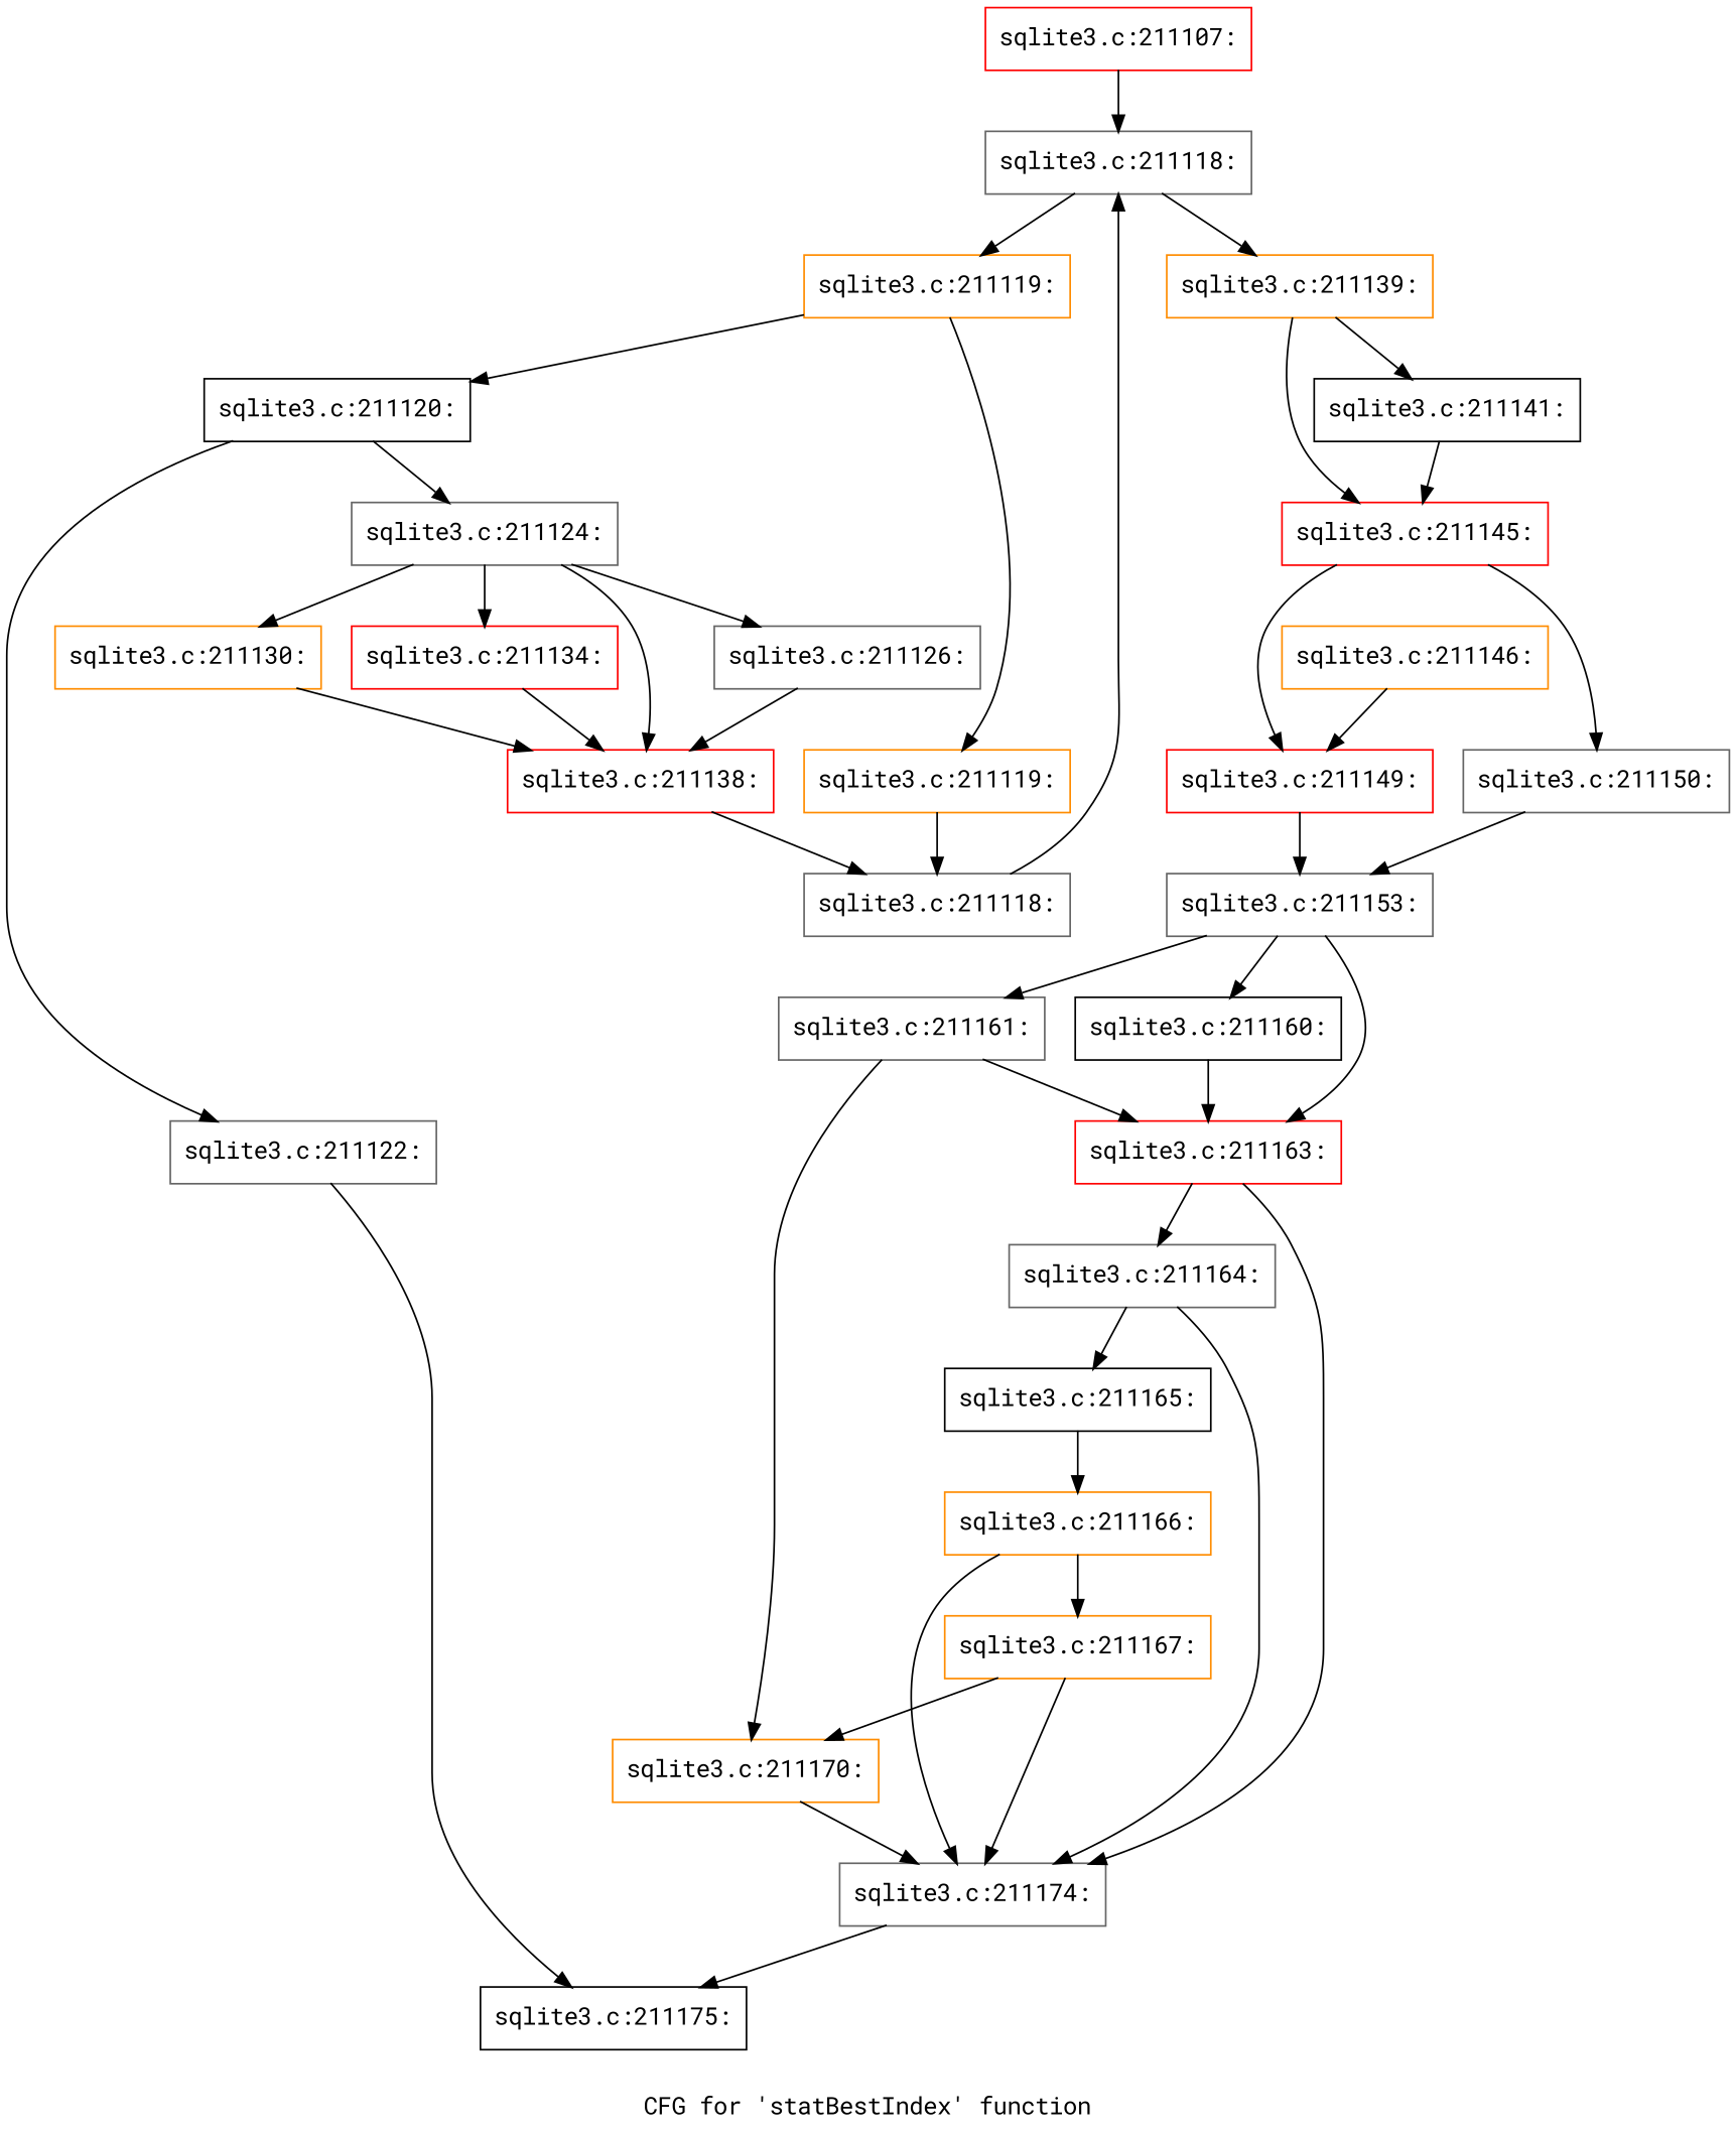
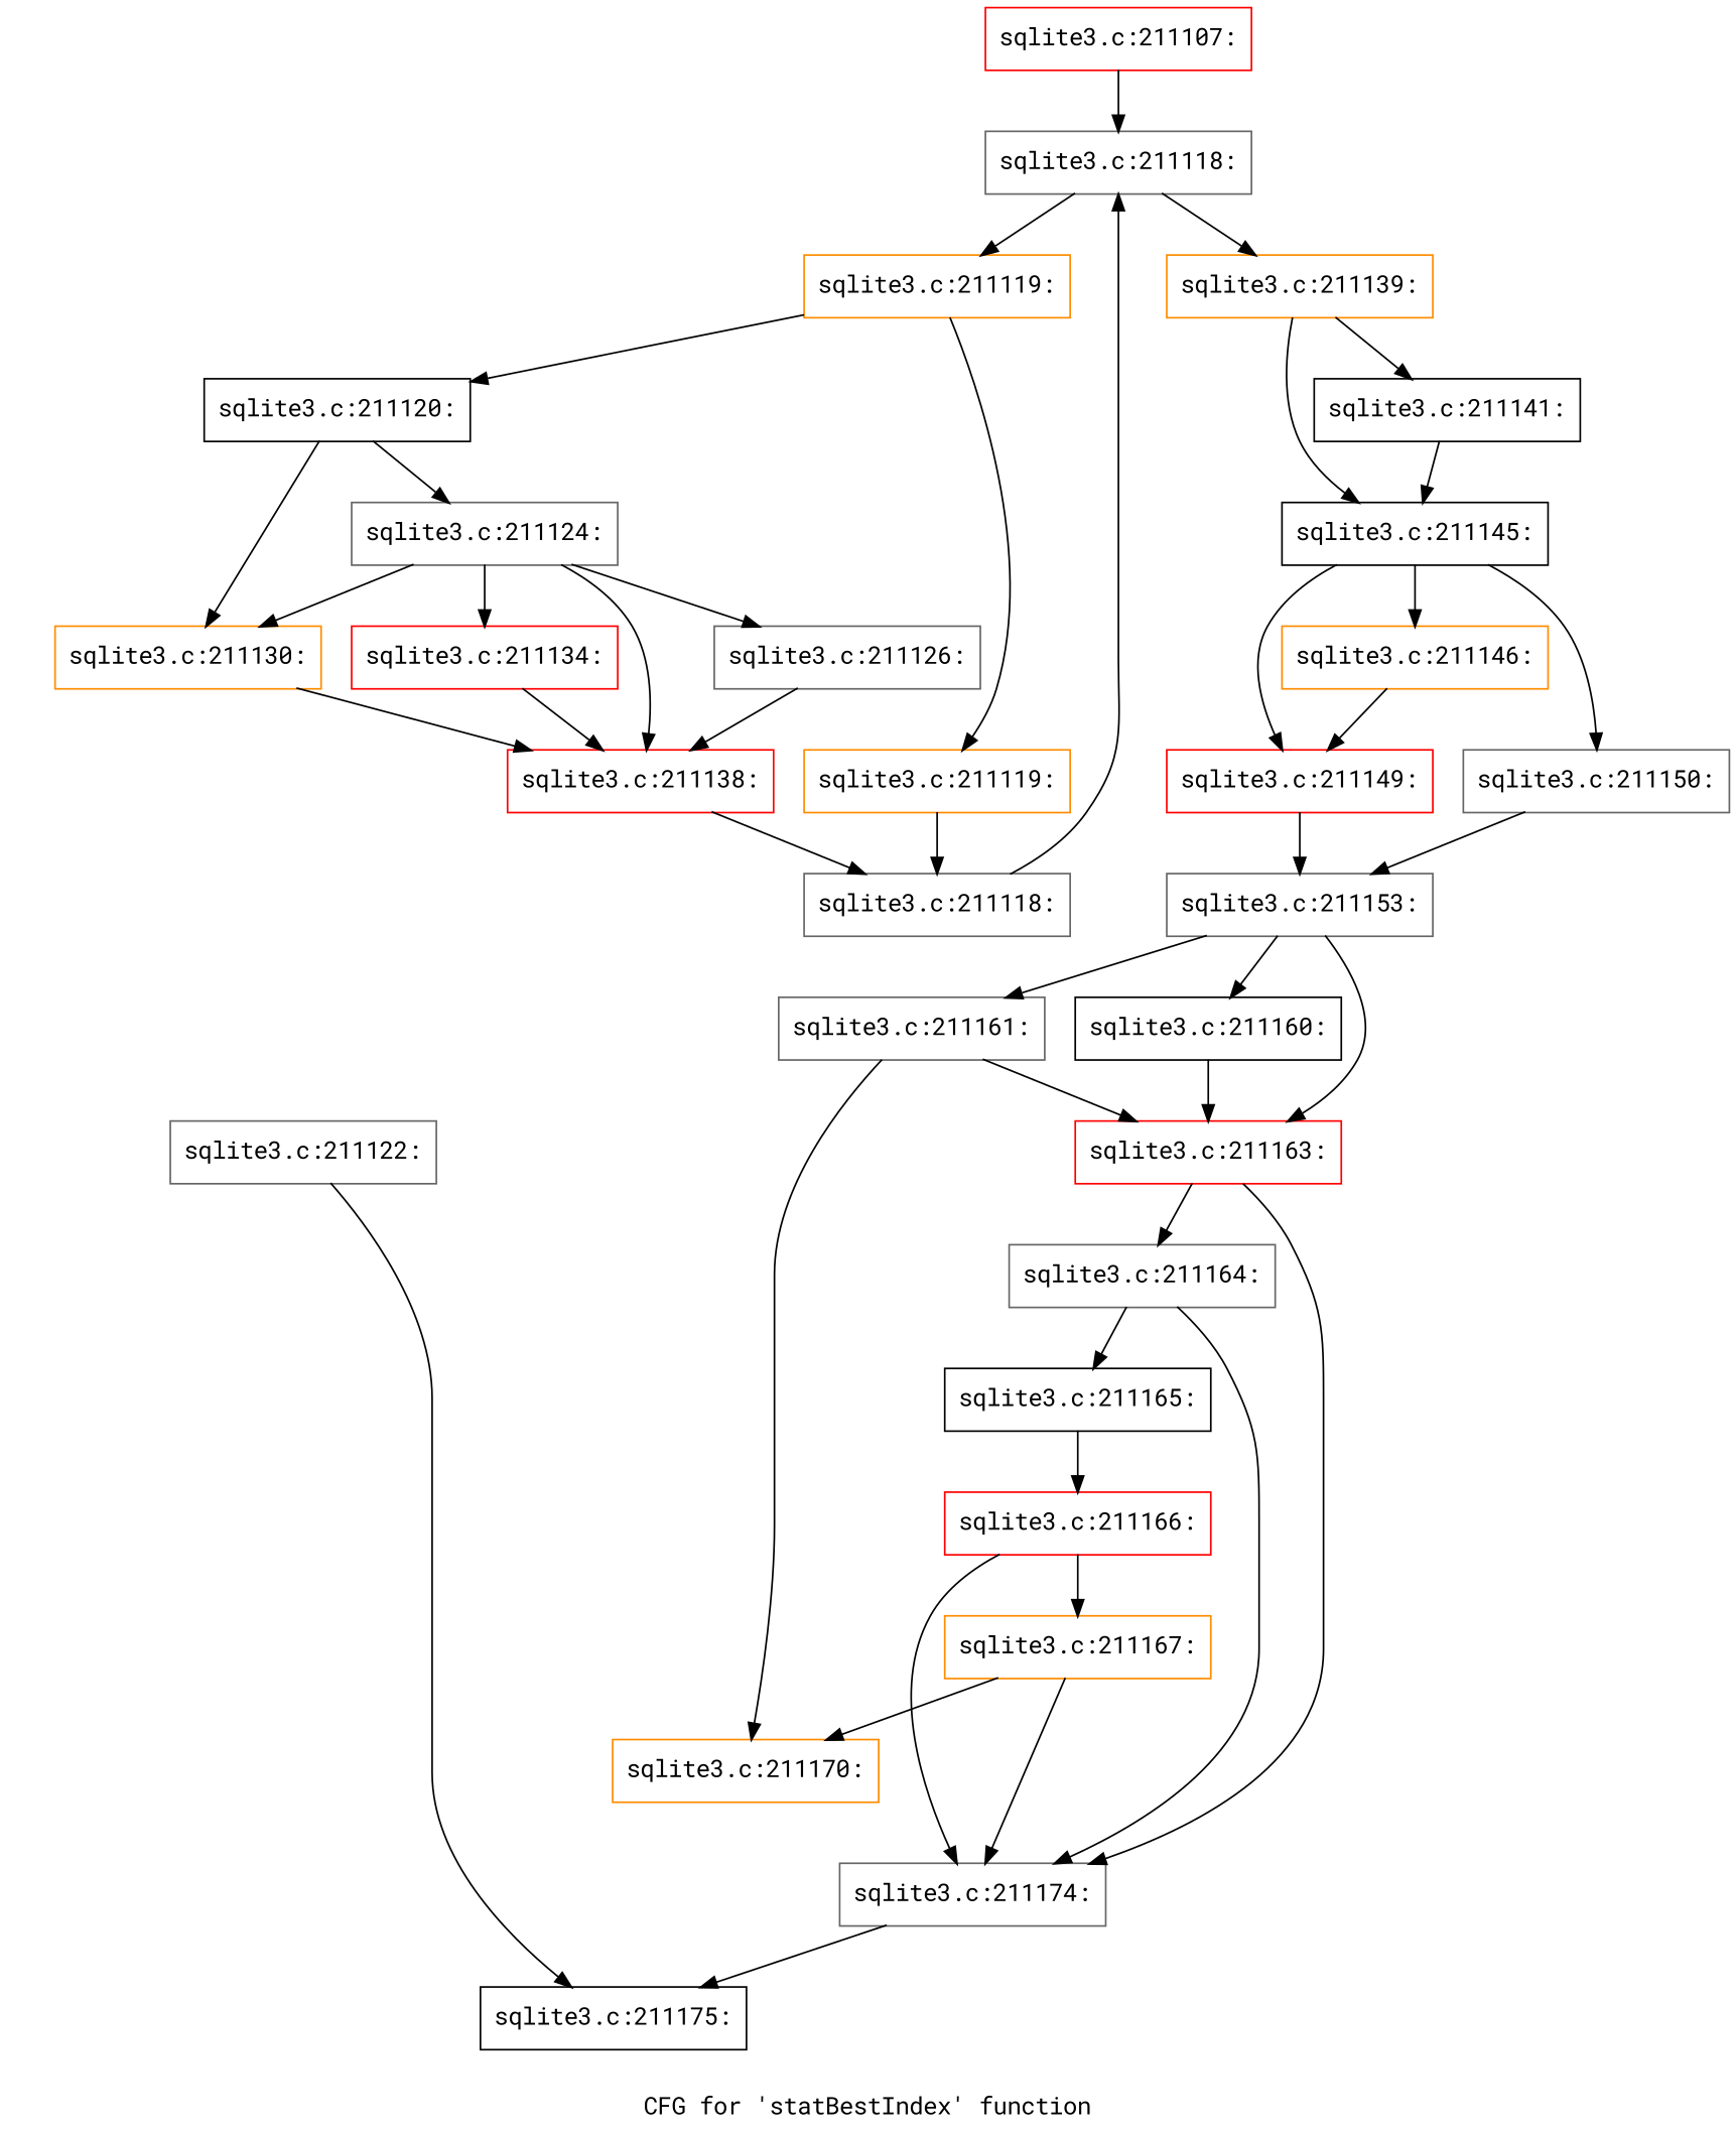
  digraph {
    fontname="Roboto Mono"
    label="CFG for 'statBestIndex' function"
    node [color=gray40 fontname="Roboto Mono" shape=record]
    edge [fontname="Roboto Mono"]
    n1 [color=red label="{sqlite3.c:211107:}"]
    n2 [label="{sqlite3.c:211118:}"]
    n3 [color=darkorange label="{sqlite3.c:211119:}"]
    n4 [color=darkorange label="{sqlite3.c:211139:}"]
    n5 [color=darkorange label="{sqlite3.c:211119:}"]
    n6 [color=black label="{sqlite3.c:211120:}"]
    n7 [color=black label="{sqlite3.c:211141:}"]
-   n8 [color=red label="{sqlite3.c:211145:}"]
+   n8 [color=black label="{sqlite3.c:211145:}"]
    n9 [label="{sqlite3.c:211118:}"]
    n10 [label="{sqlite3.c:211122:}"]
    n11 [label="{sqlite3.c:211124:}"]
    n12 [color=darkorange label="{sqlite3.c:211146:}"]
    n13 [color=red label="{sqlite3.c:211149:}"]
    n14 [label="{sqlite3.c:211150:}"]
    n15 [color=black label="{sqlite3.c:211175:}"]
    n16 [color=red label="{sqlite3.c:211138:}"]
    n17 [label="{sqlite3.c:211126:}"]
    n18 [color=darkorange label="{sqlite3.c:211130:}"]
    n19 [color=red label="{sqlite3.c:211134:}"]
    n20 [label="{sqlite3.c:211153:}"]
    n21 [color=black label="{sqlite3.c:211160:}"]
    n22 [color=red label="{sqlite3.c:211163:}"]
    n23 [label="{sqlite3.c:211161:}"]
    n24 [label="{sqlite3.c:211164:}"]
    n25 [label="{sqlite3.c:211174:}"]
    n26 [color=darkorange label="{sqlite3.c:211170:}"]
    n27 [color=black label="{sqlite3.c:211165:}"]
-   n28 [color=darkorange label="{sqlite3.c:211166:}"]
+   n28 [color=red label="{sqlite3.c:211166:}"]
    n29 [color=darkorange label="{sqlite3.c:211167:}"]
    n1 -> n2
    n2 -> n3
    n2 -> n4
    n3 -> n5
    n3 -> n6
    n4 -> n7
    n4 -> n8
    n5 -> n9
-   n6 -> n10
+   n6 -> n18
    n6 -> n11
    n7 -> n8
+   n8 -> n12
    n8 -> n13
    n8 -> n14
    n9 -> n2
    n10 -> n15
    n11 -> n16
    n11 -> n17
    n11 -> n18
    n11 -> n19
    n12 -> n13
    n13 -> n20
    n14 -> n20
    n16 -> n9
    n17 -> n16
    n18 -> n16
    n19 -> n16
    n20 -> n21
    n20 -> n22
    n20 -> n23
    n21 -> n22
    n22 -> n24
    n22 -> n25
    n23 -> n22
    n23 -> n26
    n24 -> n25
    n24 -> n27
    n25 -> n15
-   n26 -> n25
    n27 -> n28
    n28 -> n25
    n28 -> n29
    n29 -> n25
    n29 -> n26
  }
